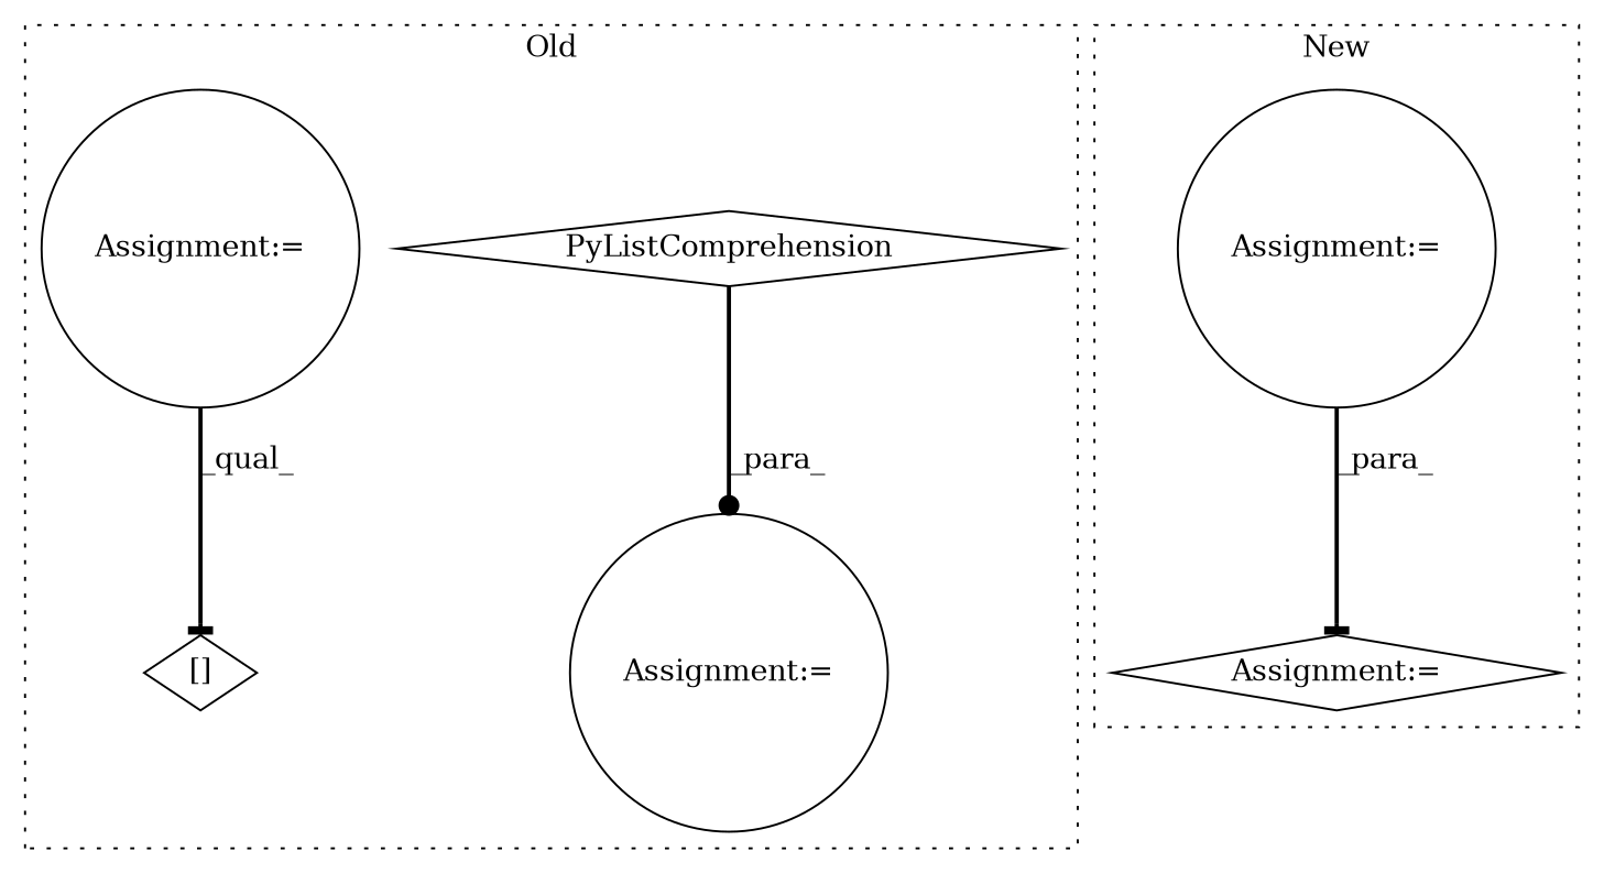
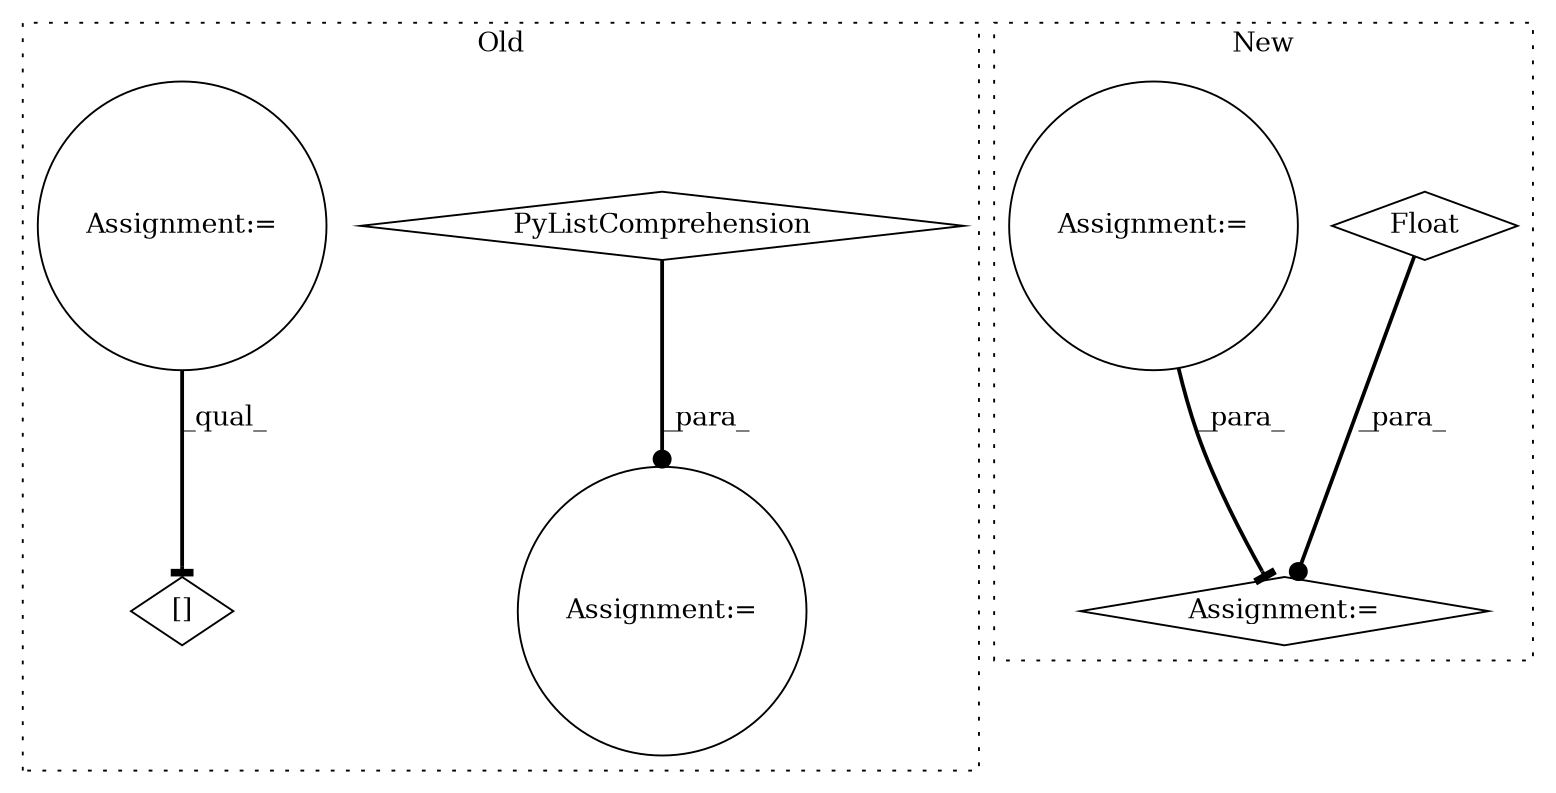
  digraph {
    node [a=7 l=1 shape=diamond]
    edge [arrowhead=dot style=bold]
    n1 [a=109 l=134 label=PyListComprehension s=9826]
    n2 [label="Assignment:=" s=9296 shape=circle]
    n3 [label="Assignment:=" s=9802 shape=circle]
    n4 [a=2 l="7,1" label="[]" s="9848,9856"]
+   n5 [a=32 l=7 label=Float s=6326]
    n6 [label="Assignment:=" s=6411]
    n7 [label="Assignment:=" s=6376 shape=circle]
    subgraph cluster_1 {
      label=Old
      style=dotted
      n1
      n2
      n3
      n4
    }
    subgraph cluster_2 {
      label=New
      style=dotted
+     n5
      n6
      n7
    }
    n1 -> n3 [label=_para_]
    n2 -> n4 [arrowhead=tee label=_qual_]
+   n5 -> n6 [label=_para_]
    n7 -> n6 [arrowhead=tee label=_para_]
  }
